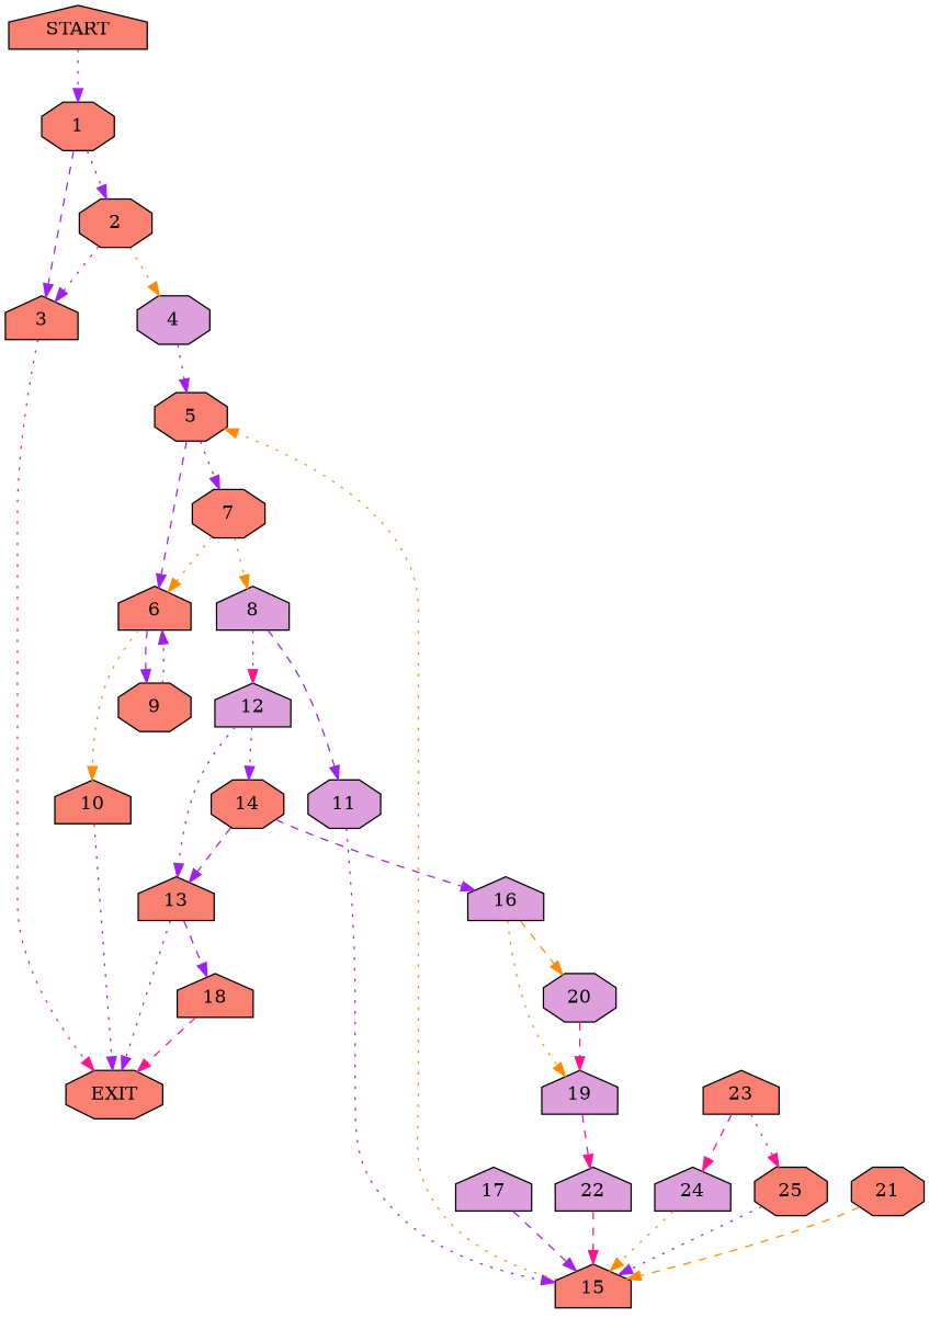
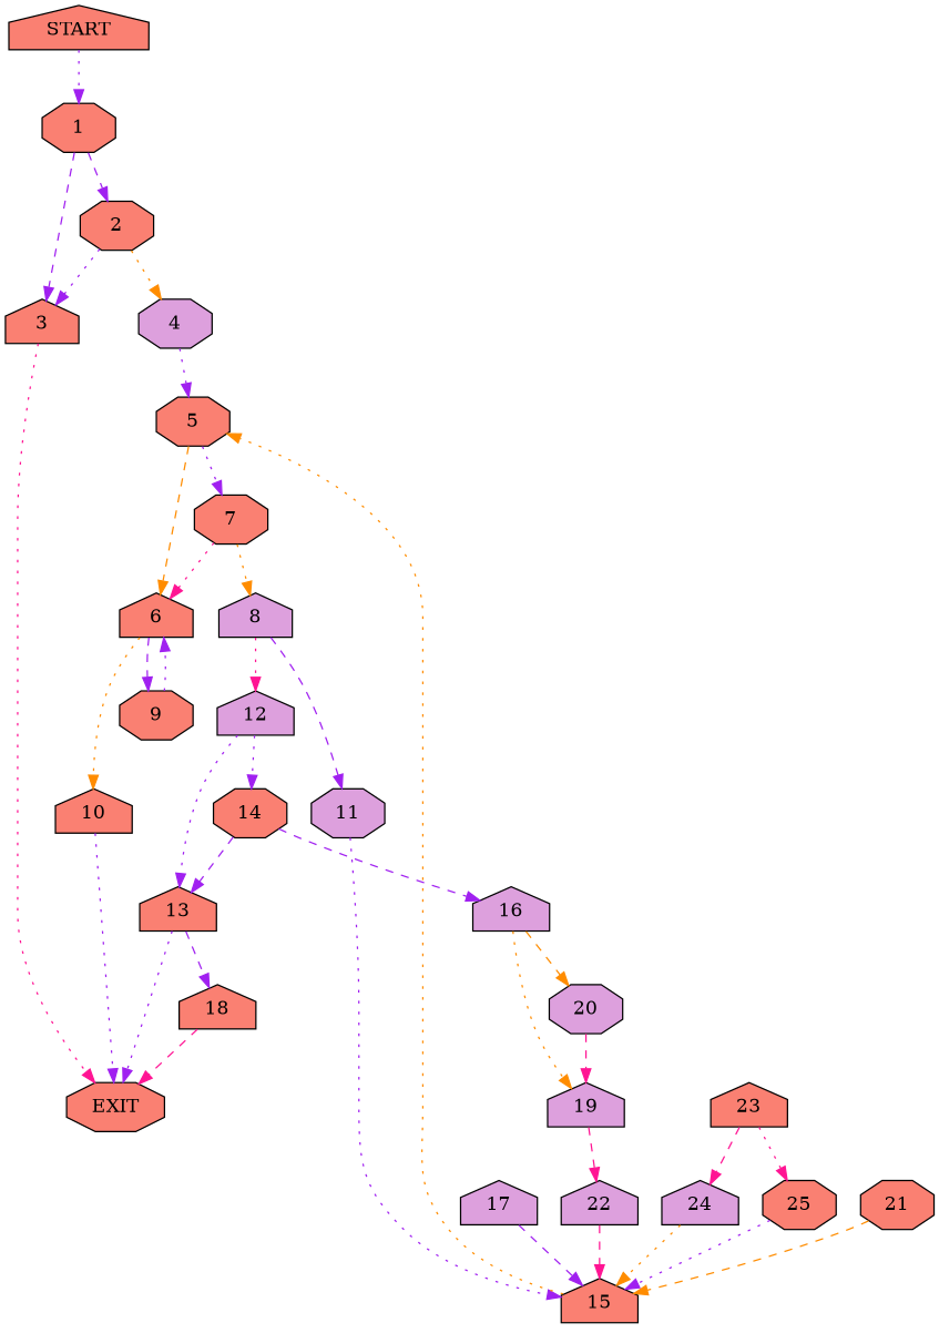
  digraph {
    node [fillcolor=salmon shape=house style=filled]
    edge [color=purple style=dotted]
    n1 [label=START]
    1 [shape=octagon]
    2 [shape=octagon]
    3
    n5 [label=EXIT shape=octagon]
    4 [fillcolor=plum shape=octagon]
    5 [shape=octagon]
    6
    7 [shape=octagon]
    9 [shape=octagon]
    10
    8 [fillcolor=plum]
    11 [fillcolor=plum shape=octagon]
    12 [fillcolor=plum]
    15
    13
    14 [shape=octagon]
    18
    16 [fillcolor=plum]
    17 [fillcolor=plum]
    19 [fillcolor=plum]
    20 [fillcolor=plum shape=octagon]
    22 [fillcolor=plum]
    24 [fillcolor=plum]
    23
    25 [shape=octagon]
    21 [shape=octagon]
    n1 -> 1
-   1 -> 2
+   1 -> 2 [style=dashed]
    1 -> 3 [style=dashed]
    2 -> 3
    2 -> 4 [color=darkorange]
    3 -> n5 [color=deeppink]
    4 -> 5
-   5 -> 6 [style=dashed]
+   5 -> 6 [color=darkorange style=dashed]
    5 -> 7
    6 -> 9 [style=dashed]
    6 -> 10 [color=darkorange]
-   7 -> 6 [color=darkorange]
+   7 -> 6 [color=deeppink]
    7 -> 8 [color=darkorange]
    9 -> 6
    10 -> n5
    8 -> 11 [style=dashed]
    8 -> 12 [color=deeppink]
    11 -> 15
    12 -> 13
    12 -> 14
    15 -> 5 [color=darkorange]
    13 -> n5
    13 -> 18 [style=dashed]
    14 -> 13 [style=dashed]
    14 -> 16 [style=dashed]
    18 -> n5 [color=deeppink style=dashed]
    16 -> 19 [color=darkorange]
    16 -> 20 [color=darkorange style=dashed]
    17 -> 15 [style=dashed]
    19 -> 22 [color=deeppink style=dashed]
    20 -> 19 [color=deeppink style=dashed]
    22 -> 15 [color=deeppink style=dashed]
    24 -> 15 [color=darkorange]
    23 -> 24 [color=deeppink style=dashed]
    23 -> 25 [color=deeppink]
    25 -> 15
    21 -> 15 [color=darkorange style=dashed]
  }
